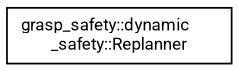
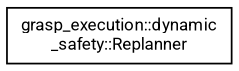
  digraph {
    rankdir=LR
    fontname=Roboto
-   n1 [color=black fillcolor=white fontname=Roboto fontsize=10 height=0.2 label="grasp_safety::dynamic\l_safety::Replanner" shape=record style=filled width=0.4]
+   n1 [color=black fillcolor=white fontname=Roboto fontsize=10 height=0.2 label="grasp_execution::dynamic\l_safety::Replanner" shape=record style=filled width=0.4]
  }
